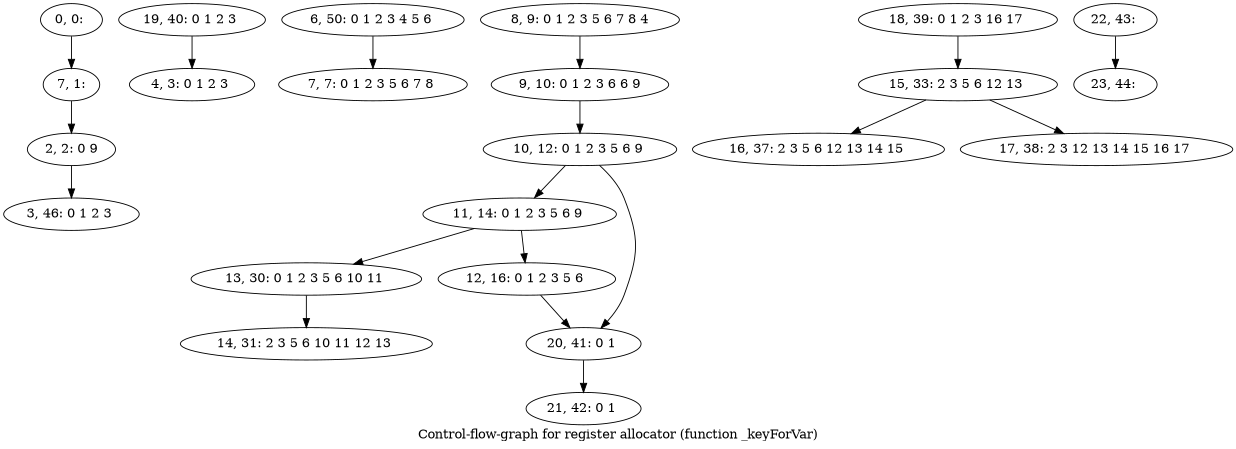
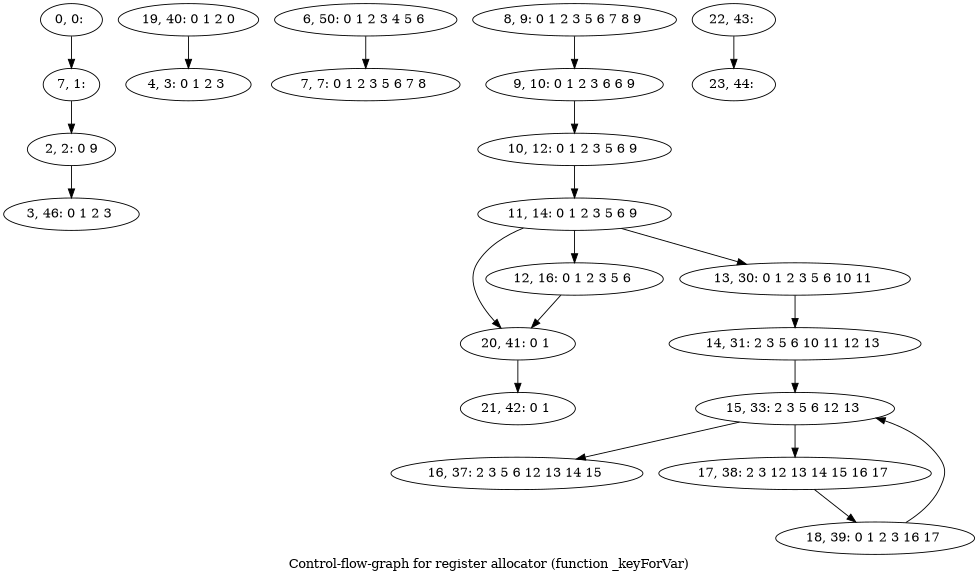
  digraph {
    label="Control-flow-graph for register allocator (function _keyForVar)"
    n1 [label="0, 0: "]
    n2 [label="7, 1:"]
    n3 [label="2, 2: 0 9"]
    n4 [label="3, 46: 0 1 2 3 "]
    n5 [label="4, 3: 0 1 2 3 "]
    n6 [label="6, 50: 0 1 2 3 4 5 6 "]
    n7 [label="7, 7: 0 1 2 3 5 6 7 8 "]
-   n8 [label="8, 9: 0 1 2 3 5 6 7 8 4"]
+   n8 [label="8, 9: 0 1 2 3 5 6 7 8 9 "]
    n9 [label="9, 10: 0 1 2 3 6 6 9"]
    n10 [label="10, 12: 0 1 2 3 5 6 9 "]
    n11 [label="11, 14: 0 1 2 3 5 6 9 "]
    n12 [label="20, 41: 0 1 "]
    n13 [label="12, 16: 0 1 2 3 5 6 "]
    n14 [label="13, 30: 0 1 2 3 5 6 10 11 "]
    n15 [label="21, 42: 0 1 "]
    n16 [label="14, 31: 2 3 5 6 10 11 12 13 "]
    n17 [label="15, 33: 2 3 5 6 12 13 "]
    n18 [label="16, 37: 2 3 5 6 12 13 14 15 "]
    n19 [label="17, 38: 2 3 12 13 14 15 16 17 "]
    n20 [label="18, 39: 0 1 2 3 16 17 "]
-   n21 [label="19, 40: 0 1 2 3 "]
+   n21 [label="19, 40: 0 1 2 0"]
    n22 [label="22, 43: "]
    n23 [label="23, 44: "]
    n1 -> n2
    n2 -> n3
    n3 -> n4
    n6 -> n7
    n8 -> n9
    n9 -> n10
    n10 -> n11
-   n10 -> n12
+   n11 -> n12
    n11 -> n13
    n11 -> n14
    n12 -> n15
    n13 -> n12
    n14 -> n16
+   n16 -> n17
    n17 -> n18
    n17 -> n19
+   n19 -> n20
    n20 -> n17
    n21 -> n5
    n22 -> n23
  }
